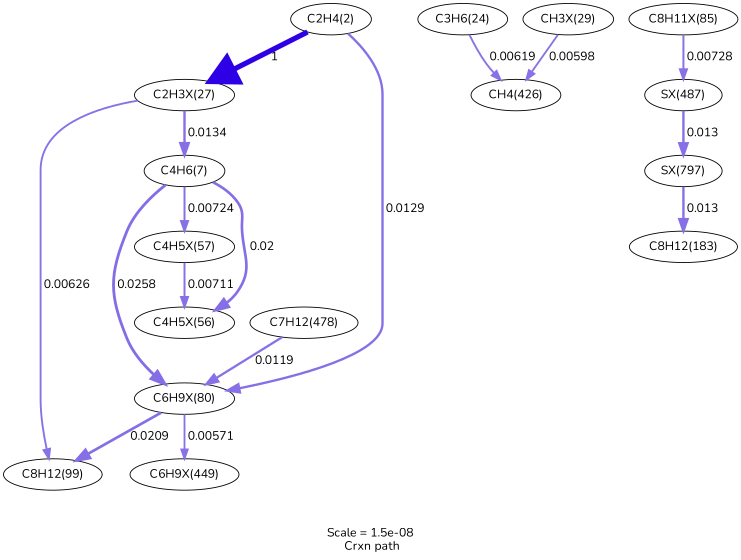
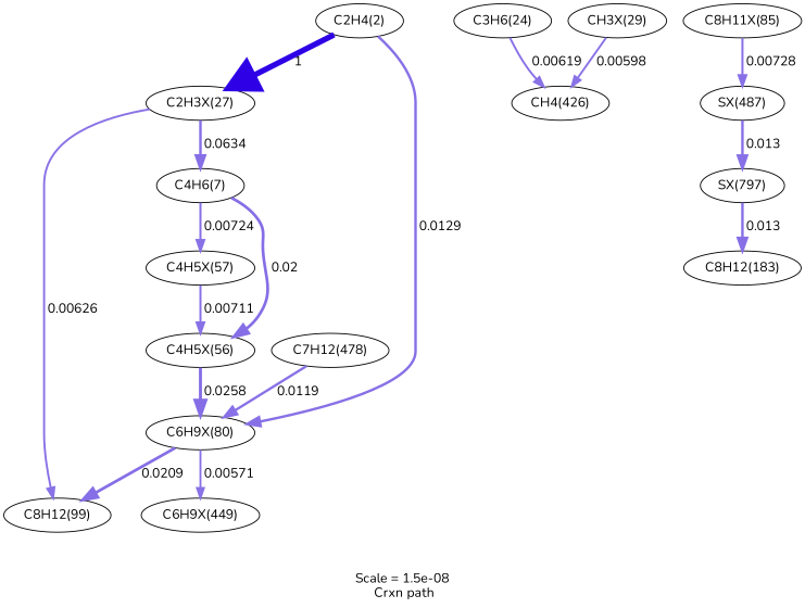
  digraph {
    fontname=Nunito
    label="Scale = 1.5e-08\l Crxn path"
    node [fontname=Nunito]
    edge [arrowsize=1.36 color="0.7, 0.513, 0.9" fontname=Nunito style="setlinewidth(2.72)"]
    n1 [label="C2H4(2)"]
    n2 [label="C2H3X(27)"]
    n3 [label="C6H9X(80)"]
    n4 [label="C4H6(7)"]
    n5 [label="C8H12(99)"]
    n6 [label="C6H9X(449)"]
    n7 [label="C4H5X(57)"]
    n8 [label="C4H5X(56)"]
    n9 [label="C7H12(478)"]
    n10 [label="C3H6(24)"]
    n11 [label="CH4(426)"]
    n12 [label="CH3X(29)"]
    n13 [label="C8H11X(85)"]
    n14 [label="SX(487)"]
    n15 [label="SX(797)"]
    n16 [label="C8H12(183)"]
    n1 -> n2 [arrowsize=3 color="0.7, 1.5, 0.9" label=" 1" style="setlinewidth(6)"]
    n1 -> n3 [label=" 0.0129"]
-   n2 -> n4 [arrowsize=1.37 label=" 0.0134" style="setlinewidth(2.75)"]
+   n2 -> n4 [arrowsize=1.37 label=" 0.0634" style="setlinewidth(2.75)"]
    n2 -> n5 [arrowsize=1.09 color="0.7, 0.506, 0.9" label=" 0.00626" style="setlinewidth(2.17)"]
    n3 -> n5 [arrowsize=1.54 color="0.7, 0.521, 0.9" label=" 0.0209" style="setlinewidth(3.08)"]
    n3 -> n6 [arrowsize=1.05 color="0.7, 0.506, 0.9" label=" 0.00571" style="setlinewidth(2.1)"]
    n4 -> n7 [arrowsize=1.14 color="0.7, 0.507, 0.9" label=" 0.00724" style="setlinewidth(2.28)"]
    n4 -> n8 [arrowsize=1.52 color="0.7, 0.52, 0.9" label=" 0.02" style="setlinewidth(3.05)"]
    n7 -> n8 [arrowsize=1.13 color="0.7, 0.507, 0.9" label=" 0.00711" style="setlinewidth(2.27)"]
-   n4 -> n3 [arrowsize=1.62 color="0.7, 0.526, 0.9" label=" 0.0258" style="setlinewidth(3.24)"]
+   n8 -> n3 [arrowsize=1.62 color="0.7, 0.526, 0.9" label=" 0.0258" style="setlinewidth(3.24)"]
    n9 -> n3 [arrowsize=1.33 color="0.7, 0.512, 0.9" label=" 0.0119" style="setlinewidth(2.65)"]
    n10 -> n11 [arrowsize=1.08 color="0.7, 0.506, 0.9" label=" 0.00619" style="setlinewidth(2.16)"]
    n12 -> n11 [arrowsize=1.07 color="0.7, 0.506, 0.9" label=" 0.00598" style="setlinewidth(2.13)"]
    n13 -> n14 [arrowsize=1.14 color="0.7, 0.507, 0.9" label=" 0.00728" style="setlinewidth(2.28)"]
    n14 -> n15 [label=" 0.013"]
    n15 -> n16 [label=" 0.013"]
  }
